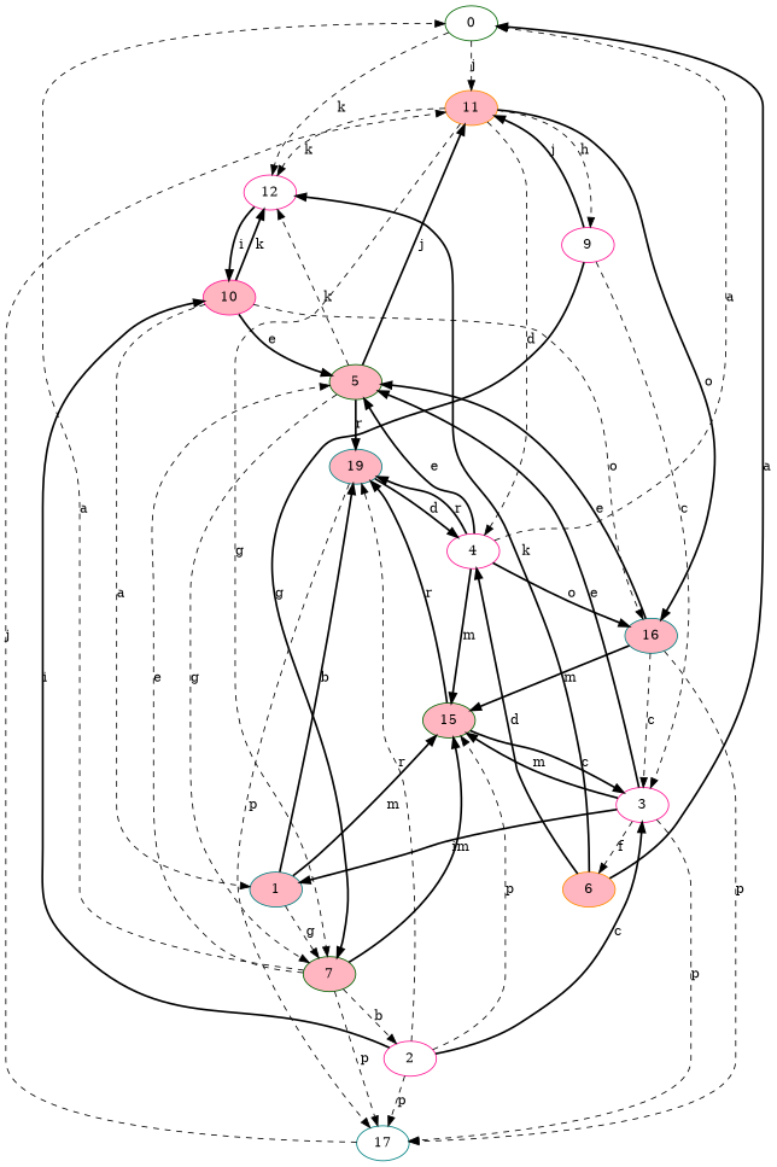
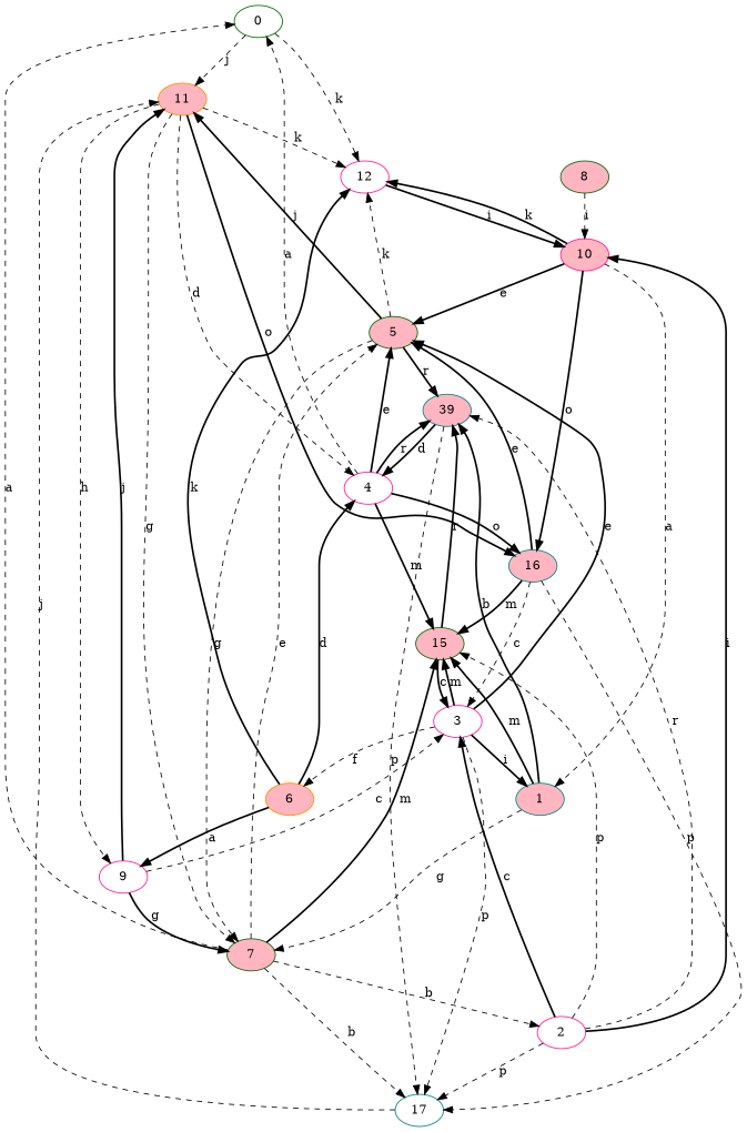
  strict digraph {
    node [color=deeppink fillcolor=lightpink style=filled]
    edge [style=bold]
    0 [color=darkgreen fillcolor=white]
    11 [color=darkorange]
    12 [fillcolor=white]
    7 [color=darkgreen]
    4 [fillcolor=white]
    16 [color=teal]
    9 [fillcolor=white]
    10
    1 [color=teal]
    15 [color=darkgreen]
-   19 [color=teal]
+   19 [color=teal label=39]
    2 [fillcolor=white]
    17 [color=teal fillcolor=white]
    5 [color=darkgreen]
    3 [fillcolor=white]
    6 [color=darkorange]
+   8 [color=darkgreen]
    0 -> 11 [label=j style=dashed]
    0 -> 12 [label=k style=dashed]
    11 -> 12 [label=k style=dashed]
    11 -> 7 [label=g style=dashed]
    11 -> 4 [label=d style=dashed]
    11 -> 16 [label=o]
    11 -> 9 [label=h style=dashed]
    12 -> 10 [label=i]
    7 -> 0 [label=a style=dashed]
    7 -> 15 [label=m]
    7 -> 2 [label=b style=dashed]
-   7 -> 17 [label=p style=dashed]
+   7 -> 17 [label=b style=dashed]
    7 -> 5 [label=e style=dashed]
    4 -> 0 [label=a style=dashed]
    4 -> 16 [label=o]
    4 -> 15 [label=m]
    4 -> 19 [label=r]
    4 -> 5 [label=e]
    16 -> 15 [label=m]
    16 -> 17 [label=p style=dashed]
    16 -> 5 [label=e]
    16 -> 3 [label=c style=dashed]
    9 -> 11 [label=j]
    9 -> 7 [label=g]
    9 -> 3 [label=c style=dashed]
    10 -> 12 [label=k]
-   10 -> 16 [label=o style=dashed]
+   10 -> 16 [label=o]
    10 -> 1 [label=a style=dashed]
    10 -> 5 [label=e]
    1 -> 7 [label=g style=dashed]
    1 -> 15 [label=m]
    1 -> 19 [label=b]
    15 -> 19 [label=r]
    15 -> 3 [label=c]
    19 -> 4 [label=d]
    19 -> 17 [label=p style=dashed]
    2 -> 10 [label=i]
    2 -> 15 [label=p style=dashed]
    2 -> 19 [label=r style=dashed]
    2 -> 17 [label=p style=dashed]
    2 -> 3 [label=c]
    17 -> 11 [label=j style=dashed]
    5 -> 11 [label=j]
    5 -> 12 [label=k style=dashed]
    5 -> 7 [label=g style=dashed]
    5 -> 19 [label=r]
    3 -> 1 [label=i]
    3 -> 15 [label=m]
    3 -> 17 [label=p style=dashed]
    3 -> 5 [label=e]
    3 -> 6 [label=f style=dashed]
-   6 -> 0 [label=a]
+   6 -> 9 [label=a]
    6 -> 12 [label=k]
    6 -> 4 [label=d]
+   8 -> 10 [label=i style=dashed]
  }
